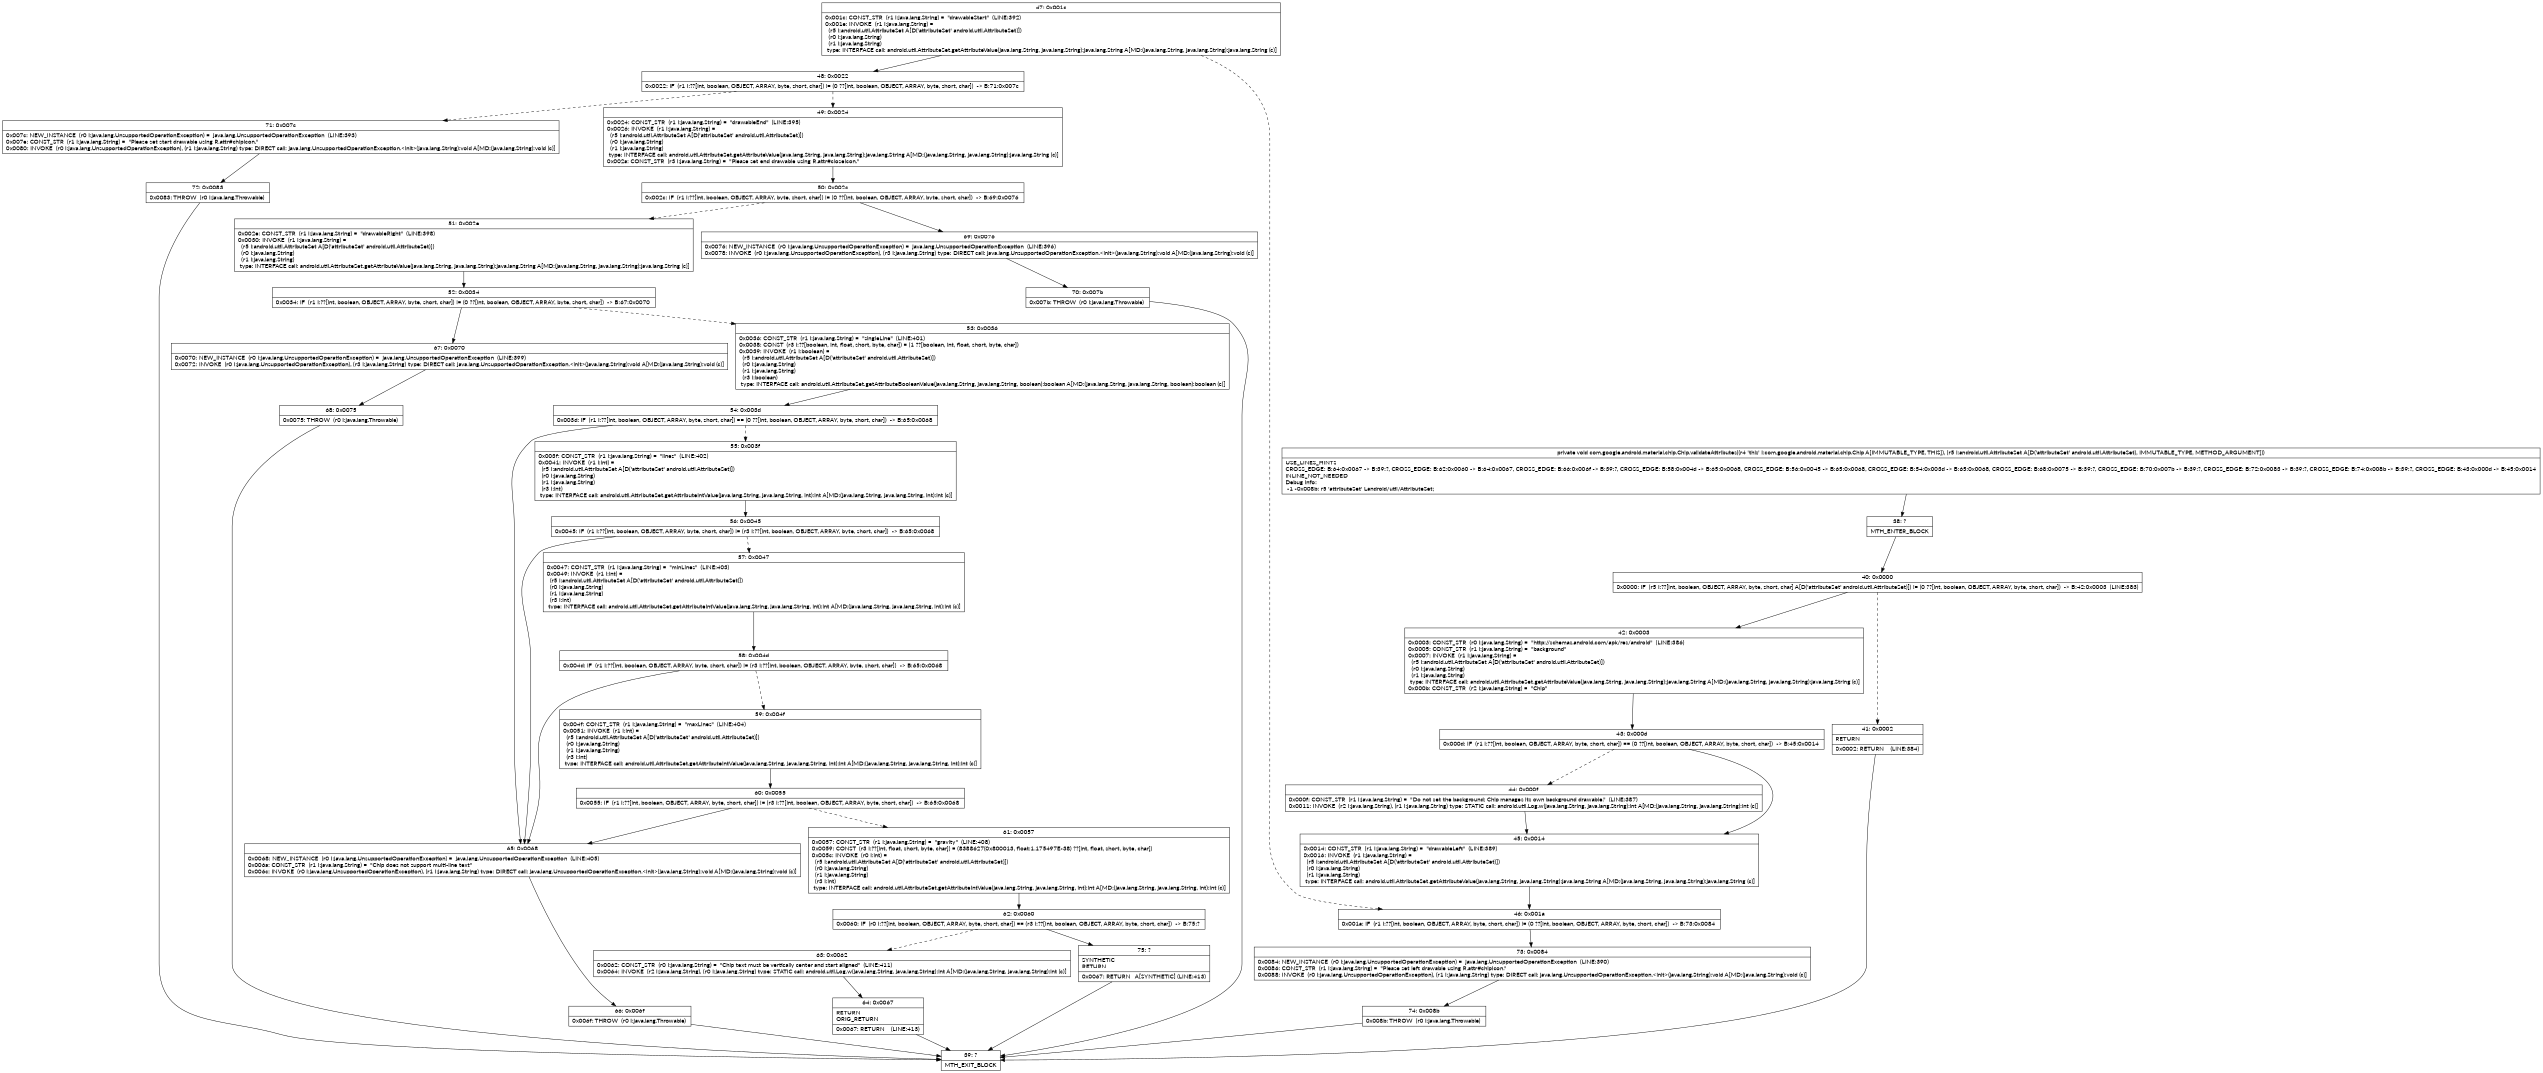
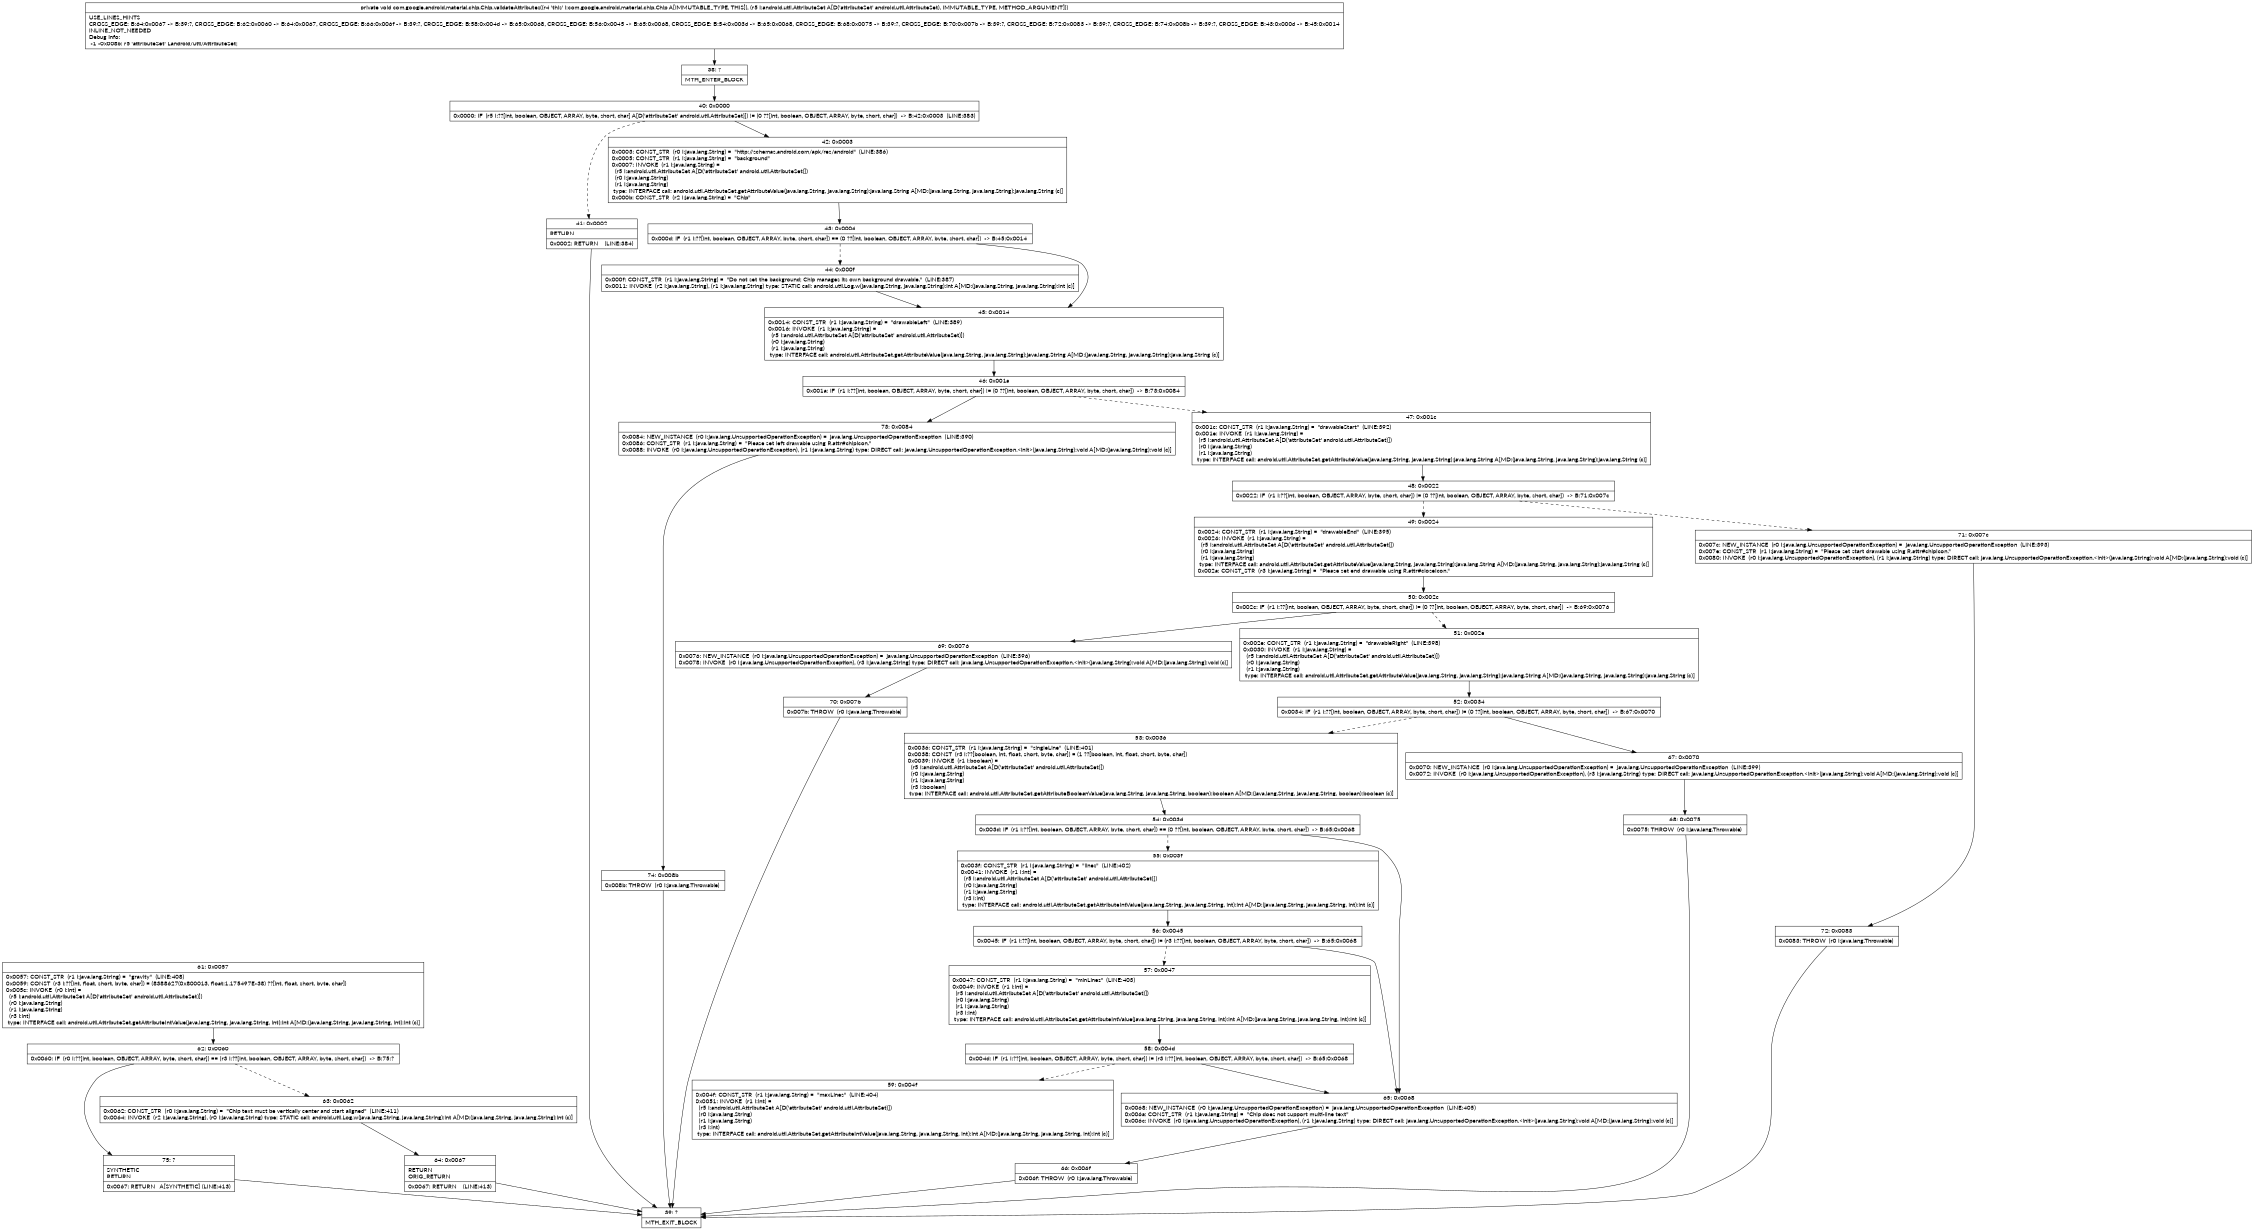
  digraph {
    fontname=Lato
    node [fontname=Lato shape=record]
    edge [fontname=Lato]
    n1 [label="{38\:\ ?|MTH_ENTER_BLOCK\l}"]
    n2 [label="{40\:\ 0x0000|0x0000: IF  (r5 I:??[int, boolean, OBJECT, ARRAY, byte, short, char] A[D('attributeSet' android.util.AttributeSet)]) != (0 ??[int, boolean, OBJECT, ARRAY, byte, short, char])  \-\> B:42:0x0003  (LINE:383)\l}"]
    n3 [label="{41\:\ 0x0002|RETURN\l|0x0002: RETURN    (LINE:384)\l}"]
    n4 [label="{42\:\ 0x0003|0x0003: CONST_STR  (r0 I:java.lang.String) =  \"http:\/\/schemas.android.com\/apk\/res\/android\"  (LINE:386)\l0x0005: CONST_STR  (r1 I:java.lang.String) =  \"background\" \l0x0007: INVOKE  (r1 I:java.lang.String) = \l  (r5 I:android.util.AttributeSet A[D('attributeSet' android.util.AttributeSet)])\l  (r0 I:java.lang.String)\l  (r1 I:java.lang.String)\l type: INTERFACE call: android.util.AttributeSet.getAttributeValue(java.lang.String, java.lang.String):java.lang.String A[MD:(java.lang.String, java.lang.String):java.lang.String (c)]\l0x000b: CONST_STR  (r2 I:java.lang.String) =  \"Chip\" \l}"]
    n5 [label="{39\:\ ?|MTH_EXIT_BLOCK\l}"]
    n6 [label="{43\:\ 0x000d|0x000d: IF  (r1 I:??[int, boolean, OBJECT, ARRAY, byte, short, char]) == (0 ??[int, boolean, OBJECT, ARRAY, byte, short, char])  \-\> B:45:0x0014 \l}"]
    n7 [label="{44\:\ 0x000f|0x000f: CONST_STR  (r1 I:java.lang.String) =  \"Do not set the background; Chip manages its own background drawable.\"  (LINE:387)\l0x0011: INVOKE  (r2 I:java.lang.String), (r1 I:java.lang.String) type: STATIC call: android.util.Log.w(java.lang.String, java.lang.String):int A[MD:(java.lang.String, java.lang.String):int (c)]\l}"]
    n8 [label="{45\:\ 0x0014|0x0014: CONST_STR  (r1 I:java.lang.String) =  \"drawableLeft\"  (LINE:389)\l0x0016: INVOKE  (r1 I:java.lang.String) = \l  (r5 I:android.util.AttributeSet A[D('attributeSet' android.util.AttributeSet)])\l  (r0 I:java.lang.String)\l  (r1 I:java.lang.String)\l type: INTERFACE call: android.util.AttributeSet.getAttributeValue(java.lang.String, java.lang.String):java.lang.String A[MD:(java.lang.String, java.lang.String):java.lang.String (c)]\l}"]
    n9 [label="{46\:\ 0x001a|0x001a: IF  (r1 I:??[int, boolean, OBJECT, ARRAY, byte, short, char]) != (0 ??[int, boolean, OBJECT, ARRAY, byte, short, char])  \-\> B:73:0x0084 \l}"]
    n10 [label="{47\:\ 0x001c|0x001c: CONST_STR  (r1 I:java.lang.String) =  \"drawableStart\"  (LINE:392)\l0x001e: INVOKE  (r1 I:java.lang.String) = \l  (r5 I:android.util.AttributeSet A[D('attributeSet' android.util.AttributeSet)])\l  (r0 I:java.lang.String)\l  (r1 I:java.lang.String)\l type: INTERFACE call: android.util.AttributeSet.getAttributeValue(java.lang.String, java.lang.String):java.lang.String A[MD:(java.lang.String, java.lang.String):java.lang.String (c)]\l}"]
    n11 [label="{73\:\ 0x0084|0x0084: NEW_INSTANCE  (r0 I:java.lang.UnsupportedOperationException) =  java.lang.UnsupportedOperationException  (LINE:390)\l0x0086: CONST_STR  (r1 I:java.lang.String) =  \"Please set left drawable using R.attr#chipIcon.\" \l0x0088: INVOKE  (r0 I:java.lang.UnsupportedOperationException), (r1 I:java.lang.String) type: DIRECT call: java.lang.UnsupportedOperationException.\<init\>(java.lang.String):void A[MD:(java.lang.String):void (c)]\l}"]
    n12 [label="{48\:\ 0x0022|0x0022: IF  (r1 I:??[int, boolean, OBJECT, ARRAY, byte, short, char]) != (0 ??[int, boolean, OBJECT, ARRAY, byte, short, char])  \-\> B:71:0x007c \l}"]
    n13 [label="{74\:\ 0x008b|0x008b: THROW  (r0 I:java.lang.Throwable) \l}"]
    n14 [label="{49\:\ 0x0024|0x0024: CONST_STR  (r1 I:java.lang.String) =  \"drawableEnd\"  (LINE:395)\l0x0026: INVOKE  (r1 I:java.lang.String) = \l  (r5 I:android.util.AttributeSet A[D('attributeSet' android.util.AttributeSet)])\l  (r0 I:java.lang.String)\l  (r1 I:java.lang.String)\l type: INTERFACE call: android.util.AttributeSet.getAttributeValue(java.lang.String, java.lang.String):java.lang.String A[MD:(java.lang.String, java.lang.String):java.lang.String (c)]\l0x002a: CONST_STR  (r3 I:java.lang.String) =  \"Please set end drawable using R.attr#closeIcon.\" \l}"]
    n15 [label="{71\:\ 0x007c|0x007c: NEW_INSTANCE  (r0 I:java.lang.UnsupportedOperationException) =  java.lang.UnsupportedOperationException  (LINE:393)\l0x007e: CONST_STR  (r1 I:java.lang.String) =  \"Please set start drawable using R.attr#chipIcon.\" \l0x0080: INVOKE  (r0 I:java.lang.UnsupportedOperationException), (r1 I:java.lang.String) type: DIRECT call: java.lang.UnsupportedOperationException.\<init\>(java.lang.String):void A[MD:(java.lang.String):void (c)]\l}"]
    n16 [label="{50\:\ 0x002c|0x002c: IF  (r1 I:??[int, boolean, OBJECT, ARRAY, byte, short, char]) != (0 ??[int, boolean, OBJECT, ARRAY, byte, short, char])  \-\> B:69:0x0076 \l}"]
    n17 [label="{72\:\ 0x0083|0x0083: THROW  (r0 I:java.lang.Throwable) \l}"]
    n18 [label="{51\:\ 0x002e|0x002e: CONST_STR  (r1 I:java.lang.String) =  \"drawableRight\"  (LINE:398)\l0x0030: INVOKE  (r1 I:java.lang.String) = \l  (r5 I:android.util.AttributeSet A[D('attributeSet' android.util.AttributeSet)])\l  (r0 I:java.lang.String)\l  (r1 I:java.lang.String)\l type: INTERFACE call: android.util.AttributeSet.getAttributeValue(java.lang.String, java.lang.String):java.lang.String A[MD:(java.lang.String, java.lang.String):java.lang.String (c)]\l}"]
    n19 [label="{69\:\ 0x0076|0x0076: NEW_INSTANCE  (r0 I:java.lang.UnsupportedOperationException) =  java.lang.UnsupportedOperationException  (LINE:396)\l0x0078: INVOKE  (r0 I:java.lang.UnsupportedOperationException), (r3 I:java.lang.String) type: DIRECT call: java.lang.UnsupportedOperationException.\<init\>(java.lang.String):void A[MD:(java.lang.String):void (c)]\l}"]
    n20 [label="{52\:\ 0x0034|0x0034: IF  (r1 I:??[int, boolean, OBJECT, ARRAY, byte, short, char]) != (0 ??[int, boolean, OBJECT, ARRAY, byte, short, char])  \-\> B:67:0x0070 \l}"]
    n21 [label="{70\:\ 0x007b|0x007b: THROW  (r0 I:java.lang.Throwable) \l}"]
    n22 [label="{53\:\ 0x0036|0x0036: CONST_STR  (r1 I:java.lang.String) =  \"singleLine\"  (LINE:401)\l0x0038: CONST  (r3 I:??[boolean, int, float, short, byte, char]) = (1 ??[boolean, int, float, short, byte, char]) \l0x0039: INVOKE  (r1 I:boolean) = \l  (r5 I:android.util.AttributeSet A[D('attributeSet' android.util.AttributeSet)])\l  (r0 I:java.lang.String)\l  (r1 I:java.lang.String)\l  (r3 I:boolean)\l type: INTERFACE call: android.util.AttributeSet.getAttributeBooleanValue(java.lang.String, java.lang.String, boolean):boolean A[MD:(java.lang.String, java.lang.String, boolean):boolean (c)]\l}"]
    n23 [label="{67\:\ 0x0070|0x0070: NEW_INSTANCE  (r0 I:java.lang.UnsupportedOperationException) =  java.lang.UnsupportedOperationException  (LINE:399)\l0x0072: INVOKE  (r0 I:java.lang.UnsupportedOperationException), (r3 I:java.lang.String) type: DIRECT call: java.lang.UnsupportedOperationException.\<init\>(java.lang.String):void A[MD:(java.lang.String):void (c)]\l}"]
    n24 [label="{54\:\ 0x003d|0x003d: IF  (r1 I:??[int, boolean, OBJECT, ARRAY, byte, short, char]) == (0 ??[int, boolean, OBJECT, ARRAY, byte, short, char])  \-\> B:65:0x0068 \l}"]
    n25 [label="{68\:\ 0x0075|0x0075: THROW  (r0 I:java.lang.Throwable) \l}"]
    n26 [label="{55\:\ 0x003f|0x003f: CONST_STR  (r1 I:java.lang.String) =  \"lines\"  (LINE:402)\l0x0041: INVOKE  (r1 I:int) = \l  (r5 I:android.util.AttributeSet A[D('attributeSet' android.util.AttributeSet)])\l  (r0 I:java.lang.String)\l  (r1 I:java.lang.String)\l  (r3 I:int)\l type: INTERFACE call: android.util.AttributeSet.getAttributeIntValue(java.lang.String, java.lang.String, int):int A[MD:(java.lang.String, java.lang.String, int):int (c)]\l}"]
    n27 [label="{65\:\ 0x0068|0x0068: NEW_INSTANCE  (r0 I:java.lang.UnsupportedOperationException) =  java.lang.UnsupportedOperationException  (LINE:405)\l0x006a: CONST_STR  (r1 I:java.lang.String) =  \"Chip does not support multi\-line text\" \l0x006c: INVOKE  (r0 I:java.lang.UnsupportedOperationException), (r1 I:java.lang.String) type: DIRECT call: java.lang.UnsupportedOperationException.\<init\>(java.lang.String):void A[MD:(java.lang.String):void (c)]\l}"]
    n28 [label="{56\:\ 0x0045|0x0045: IF  (r1 I:??[int, boolean, OBJECT, ARRAY, byte, short, char]) != (r3 I:??[int, boolean, OBJECT, ARRAY, byte, short, char])  \-\> B:65:0x0068 \l}"]
    n29 [label="{66\:\ 0x006f|0x006f: THROW  (r0 I:java.lang.Throwable) \l}"]
    n30 [label="{57\:\ 0x0047|0x0047: CONST_STR  (r1 I:java.lang.String) =  \"minLines\"  (LINE:403)\l0x0049: INVOKE  (r1 I:int) = \l  (r5 I:android.util.AttributeSet A[D('attributeSet' android.util.AttributeSet)])\l  (r0 I:java.lang.String)\l  (r1 I:java.lang.String)\l  (r3 I:int)\l type: INTERFACE call: android.util.AttributeSet.getAttributeIntValue(java.lang.String, java.lang.String, int):int A[MD:(java.lang.String, java.lang.String, int):int (c)]\l}"]
    n31 [label="{58\:\ 0x004d|0x004d: IF  (r1 I:??[int, boolean, OBJECT, ARRAY, byte, short, char]) != (r3 I:??[int, boolean, OBJECT, ARRAY, byte, short, char])  \-\> B:65:0x0068 \l}"]
    n32 [label="{59\:\ 0x004f|0x004f: CONST_STR  (r1 I:java.lang.String) =  \"maxLines\"  (LINE:404)\l0x0051: INVOKE  (r1 I:int) = \l  (r5 I:android.util.AttributeSet A[D('attributeSet' android.util.AttributeSet)])\l  (r0 I:java.lang.String)\l  (r1 I:java.lang.String)\l  (r3 I:int)\l type: INTERFACE call: android.util.AttributeSet.getAttributeIntValue(java.lang.String, java.lang.String, int):int A[MD:(java.lang.String, java.lang.String, int):int (c)]\l}"]
-   n33 [label="{60\:\ 0x0055|0x0055: IF  (r1 I:??[int, boolean, OBJECT, ARRAY, byte, short, char]) != (r3 I:??[int, boolean, OBJECT, ARRAY, byte, short, char])  \-\> B:65:0x0068 \l}"]
    n34 [label="{61\:\ 0x0057|0x0057: CONST_STR  (r1 I:java.lang.String) =  \"gravity\"  (LINE:408)\l0x0059: CONST  (r3 I:??[int, float, short, byte, char]) = (8388627(0x800013, float:1.175497E\-38) ??[int, float, short, byte, char]) \l0x005c: INVOKE  (r0 I:int) = \l  (r5 I:android.util.AttributeSet A[D('attributeSet' android.util.AttributeSet)])\l  (r0 I:java.lang.String)\l  (r1 I:java.lang.String)\l  (r3 I:int)\l type: INTERFACE call: android.util.AttributeSet.getAttributeIntValue(java.lang.String, java.lang.String, int):int A[MD:(java.lang.String, java.lang.String, int):int (c)]\l}"]
    n35 [label="{62\:\ 0x0060|0x0060: IF  (r0 I:??[int, boolean, OBJECT, ARRAY, byte, short, char]) == (r3 I:??[int, boolean, OBJECT, ARRAY, byte, short, char])  \-\> B:75:? \l}"]
    n36 [label="{63\:\ 0x0062|0x0062: CONST_STR  (r0 I:java.lang.String) =  \"Chip text must be vertically center and start aligned\"  (LINE:411)\l0x0064: INVOKE  (r2 I:java.lang.String), (r0 I:java.lang.String) type: STATIC call: android.util.Log.w(java.lang.String, java.lang.String):int A[MD:(java.lang.String, java.lang.String):int (c)]\l}"]
    n37 [label="{75\:\ ?|SYNTHETIC\lRETURN\l|0x0067: RETURN   A[SYNTHETIC] (LINE:413)\l}"]
    n38 [label="{64\:\ 0x0067|RETURN\lORIG_RETURN\l|0x0067: RETURN    (LINE:413)\l}"]
    n39 [label="{private void com.google.android.material.chip.Chip.validateAttributes((r4 'this' I:com.google.android.material.chip.Chip A[IMMUTABLE_TYPE, THIS]), (r5 I:android.util.AttributeSet A[D('attributeSet' android.util.AttributeSet), IMMUTABLE_TYPE, METHOD_ARGUMENT]))  | USE_LINES_HINTS\lCROSS_EDGE: B:64:0x0067 \-\> B:39:?, CROSS_EDGE: B:62:0x0060 \-\> B:64:0x0067, CROSS_EDGE: B:66:0x006f \-\> B:39:?, CROSS_EDGE: B:58:0x004d \-\> B:65:0x0068, CROSS_EDGE: B:56:0x0045 \-\> B:65:0x0068, CROSS_EDGE: B:54:0x003d \-\> B:65:0x0068, CROSS_EDGE: B:68:0x0075 \-\> B:39:?, CROSS_EDGE: B:70:0x007b \-\> B:39:?, CROSS_EDGE: B:72:0x0083 \-\> B:39:?, CROSS_EDGE: B:74:0x008b \-\> B:39:?, CROSS_EDGE: B:43:0x000d \-\> B:45:0x0014\lINLINE_NOT_NEEDED\lDebug Info:\l  \-1 \-0x008b: r5 'attributeSet' Landroid\/util\/AttributeSet;\l}"]
    n1 -> n2
    n2 -> n3 [style=dashed]
    n2 -> n4
    n3 -> n5
    n4 -> n6
    n6 -> n7 [style=dashed]
    n6 -> n8
    n7 -> n8
    n8 -> n9
-   n10 -> n9 [style=dashed]
+   n9 -> n10 [style=dashed]
    n9 -> n11
    n10 -> n12
    n11 -> n13
    n12 -> n14 [style=dashed]
    n12 -> n15 [style=dashed]
    n13 -> n5
    n14 -> n16
    n15 -> n17
    n16 -> n18 [style=dashed]
    n16 -> n19
    n17 -> n5
    n18 -> n20
    n19 -> n21
    n20 -> n22 [style=dashed]
    n20 -> n23
    n21 -> n5
    n22 -> n24
    n23 -> n25
    n24 -> n26 [style=dashed]
    n24 -> n27
    n25 -> n5
    n26 -> n28
    n27 -> n29
    n28 -> n27
    n28 -> n30 [style=dashed]
    n29 -> n5
    n30 -> n31
    n31 -> n27
    n31 -> n32 [style=dashed]
-   n32 -> n33
-   n33 -> n27
-   n33 -> n34 [style=dashed]
    n34 -> n35
    n35 -> n36 [style=dashed]
    n35 -> n37
    n36 -> n38
    n37 -> n5
    n38 -> n5
    n39 -> n1
  }
